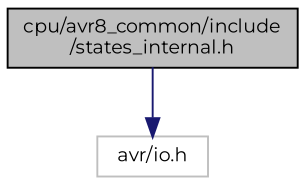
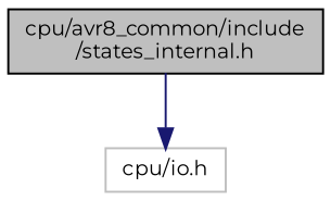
  digraph {
    fontname=Montserrat
    node [fontname=Montserrat fontsize=10 shape=record style=filled]
    n1 [color=black fillcolor=grey75 fontcolor=black height=0.2 label="cpu/avr8_common/include\l/states_internal.h" width=0.4]
-   n2 [color=grey75 fillcolor=white height=0.2 label="avr/io.h" width=0.4]
+   n2 [color=grey75 fillcolor=white height=0.2 label="cpu/io.h" width=0.4]
    n1 -> n2 [color=midnightblue fontname=Montserrat fontsize=10 labelfontname=Helvetica labelfontsize=10 style=solid]
  }
